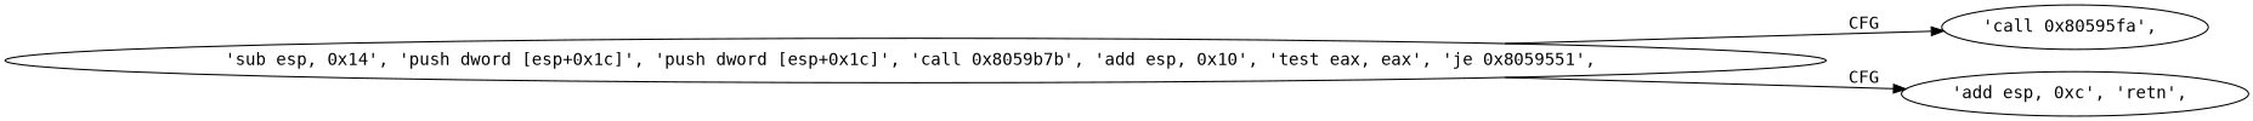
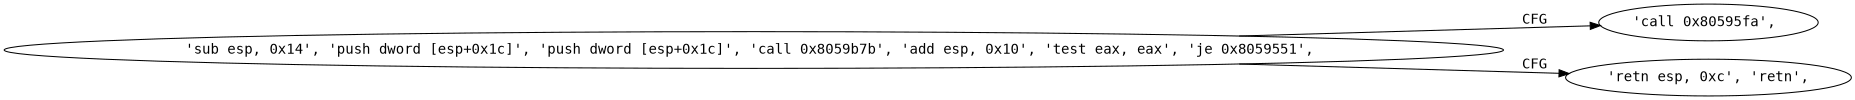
  digraph {
    rankdir=LR
    fontname="DejaVu Sans Mono"
    node [fontname="DejaVu Sans Mono"]
    edge [fontname="DejaVu Sans Mono"]
    n1 [label="'sub esp, 0x14', 'push dword [esp+0x1c]', 'push dword [esp+0x1c]', 'call 0x8059b7b', 'add esp, 0x10', 'test eax, eax', 'je 0x8059551', "]
    n2 [label="'call 0x80595fa', "]
-   n3 [label="'add esp, 0xc', 'retn', "]
+   n3 [label="'retn esp, 0xc', 'retn',"]
    n1 -> n2 [label=CFG]
    n1 -> n3 [label=CFG]
  }
